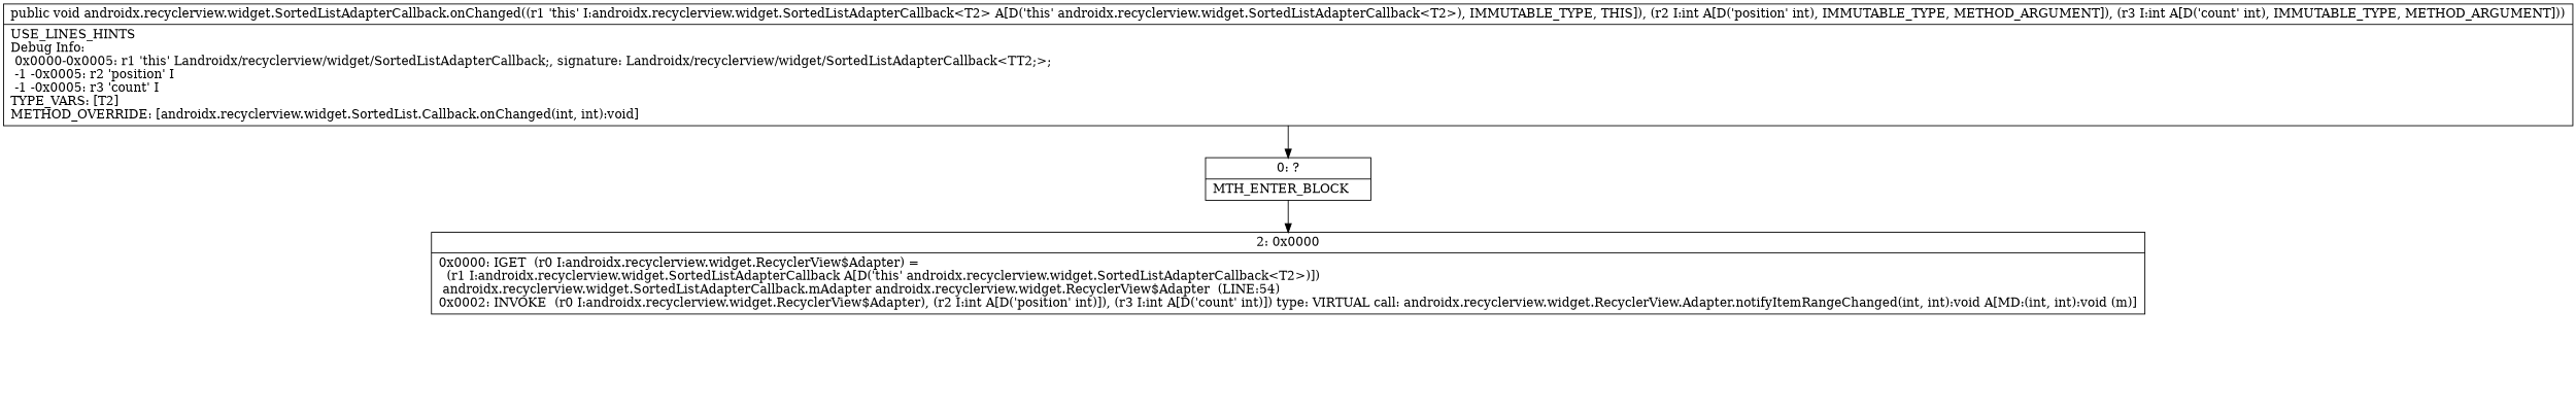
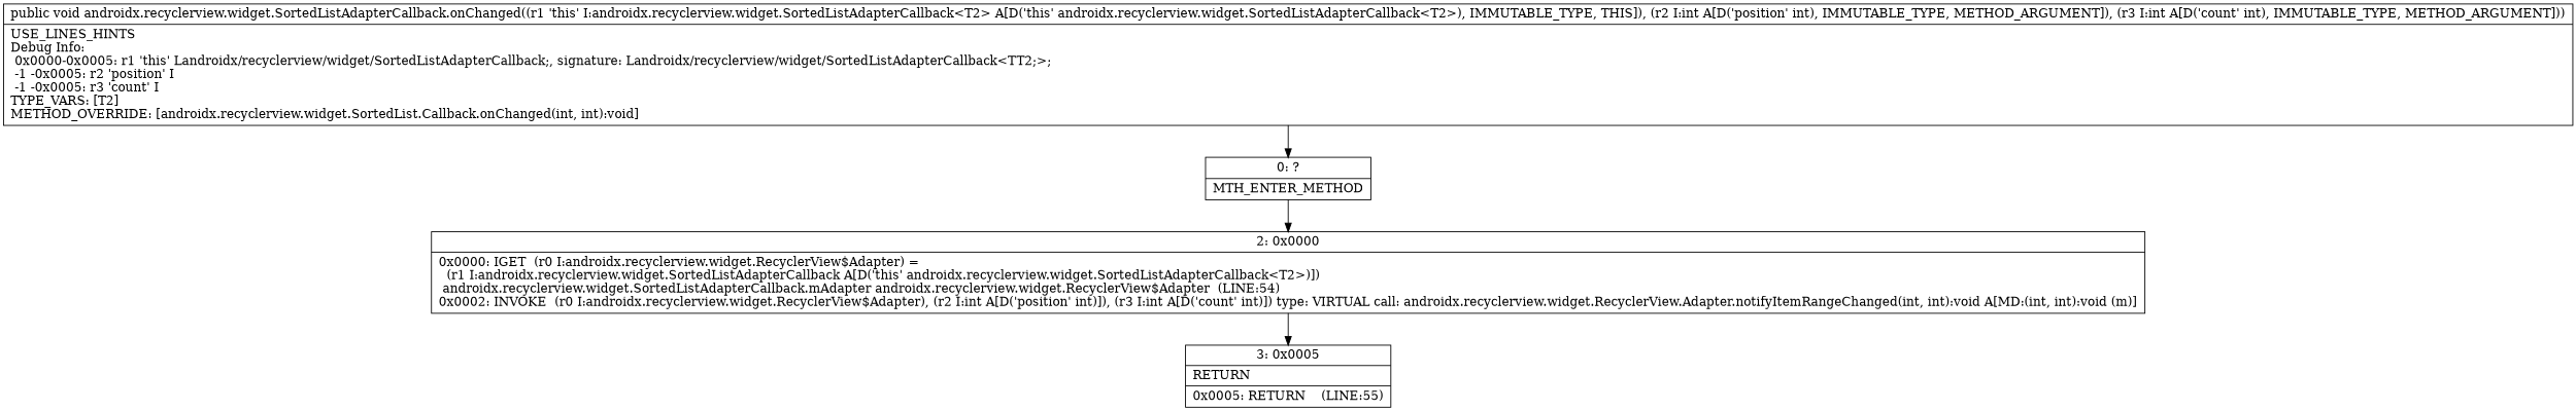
  digraph {
    node [shape=record]
-   n1 [label="{0\:\ ?|MTH_ENTER_BLOCK\l}"]
+   n1 [label="{0\:\ ?|MTH_ENTER_METHOD\l}"]
    n2 [label="{2\:\ 0x0000|0x0000: IGET  (r0 I:androidx.recyclerview.widget.RecyclerView$Adapter) = \l  (r1 I:androidx.recyclerview.widget.SortedListAdapterCallback A[D('this' androidx.recyclerview.widget.SortedListAdapterCallback\<T2\>)])\l androidx.recyclerview.widget.SortedListAdapterCallback.mAdapter androidx.recyclerview.widget.RecyclerView$Adapter  (LINE:54)\l0x0002: INVOKE  (r0 I:androidx.recyclerview.widget.RecyclerView$Adapter), (r2 I:int A[D('position' int)]), (r3 I:int A[D('count' int)]) type: VIRTUAL call: androidx.recyclerview.widget.RecyclerView.Adapter.notifyItemRangeChanged(int, int):void A[MD:(int, int):void (m)]\l}"]
+   n3 [label="{3\:\ 0x0005|RETURN\l|0x0005: RETURN    (LINE:55)\l}"]
    n4 [label="{public void androidx.recyclerview.widget.SortedListAdapterCallback.onChanged((r1 'this' I:androidx.recyclerview.widget.SortedListAdapterCallback\<T2\> A[D('this' androidx.recyclerview.widget.SortedListAdapterCallback\<T2\>), IMMUTABLE_TYPE, THIS]), (r2 I:int A[D('position' int), IMMUTABLE_TYPE, METHOD_ARGUMENT]), (r3 I:int A[D('count' int), IMMUTABLE_TYPE, METHOD_ARGUMENT]))  | USE_LINES_HINTS\lDebug Info:\l  0x0000\-0x0005: r1 'this' Landroidx\/recyclerview\/widget\/SortedListAdapterCallback;, signature: Landroidx\/recyclerview\/widget\/SortedListAdapterCallback\<TT2;\>;\l  \-1 \-0x0005: r2 'position' I\l  \-1 \-0x0005: r3 'count' I\lTYPE_VARS: [T2]\lMETHOD_OVERRIDE: [androidx.recyclerview.widget.SortedList.Callback.onChanged(int, int):void]\l}"]
    n1 -> n2
+   n2 -> n3
    n4 -> n1
  }
